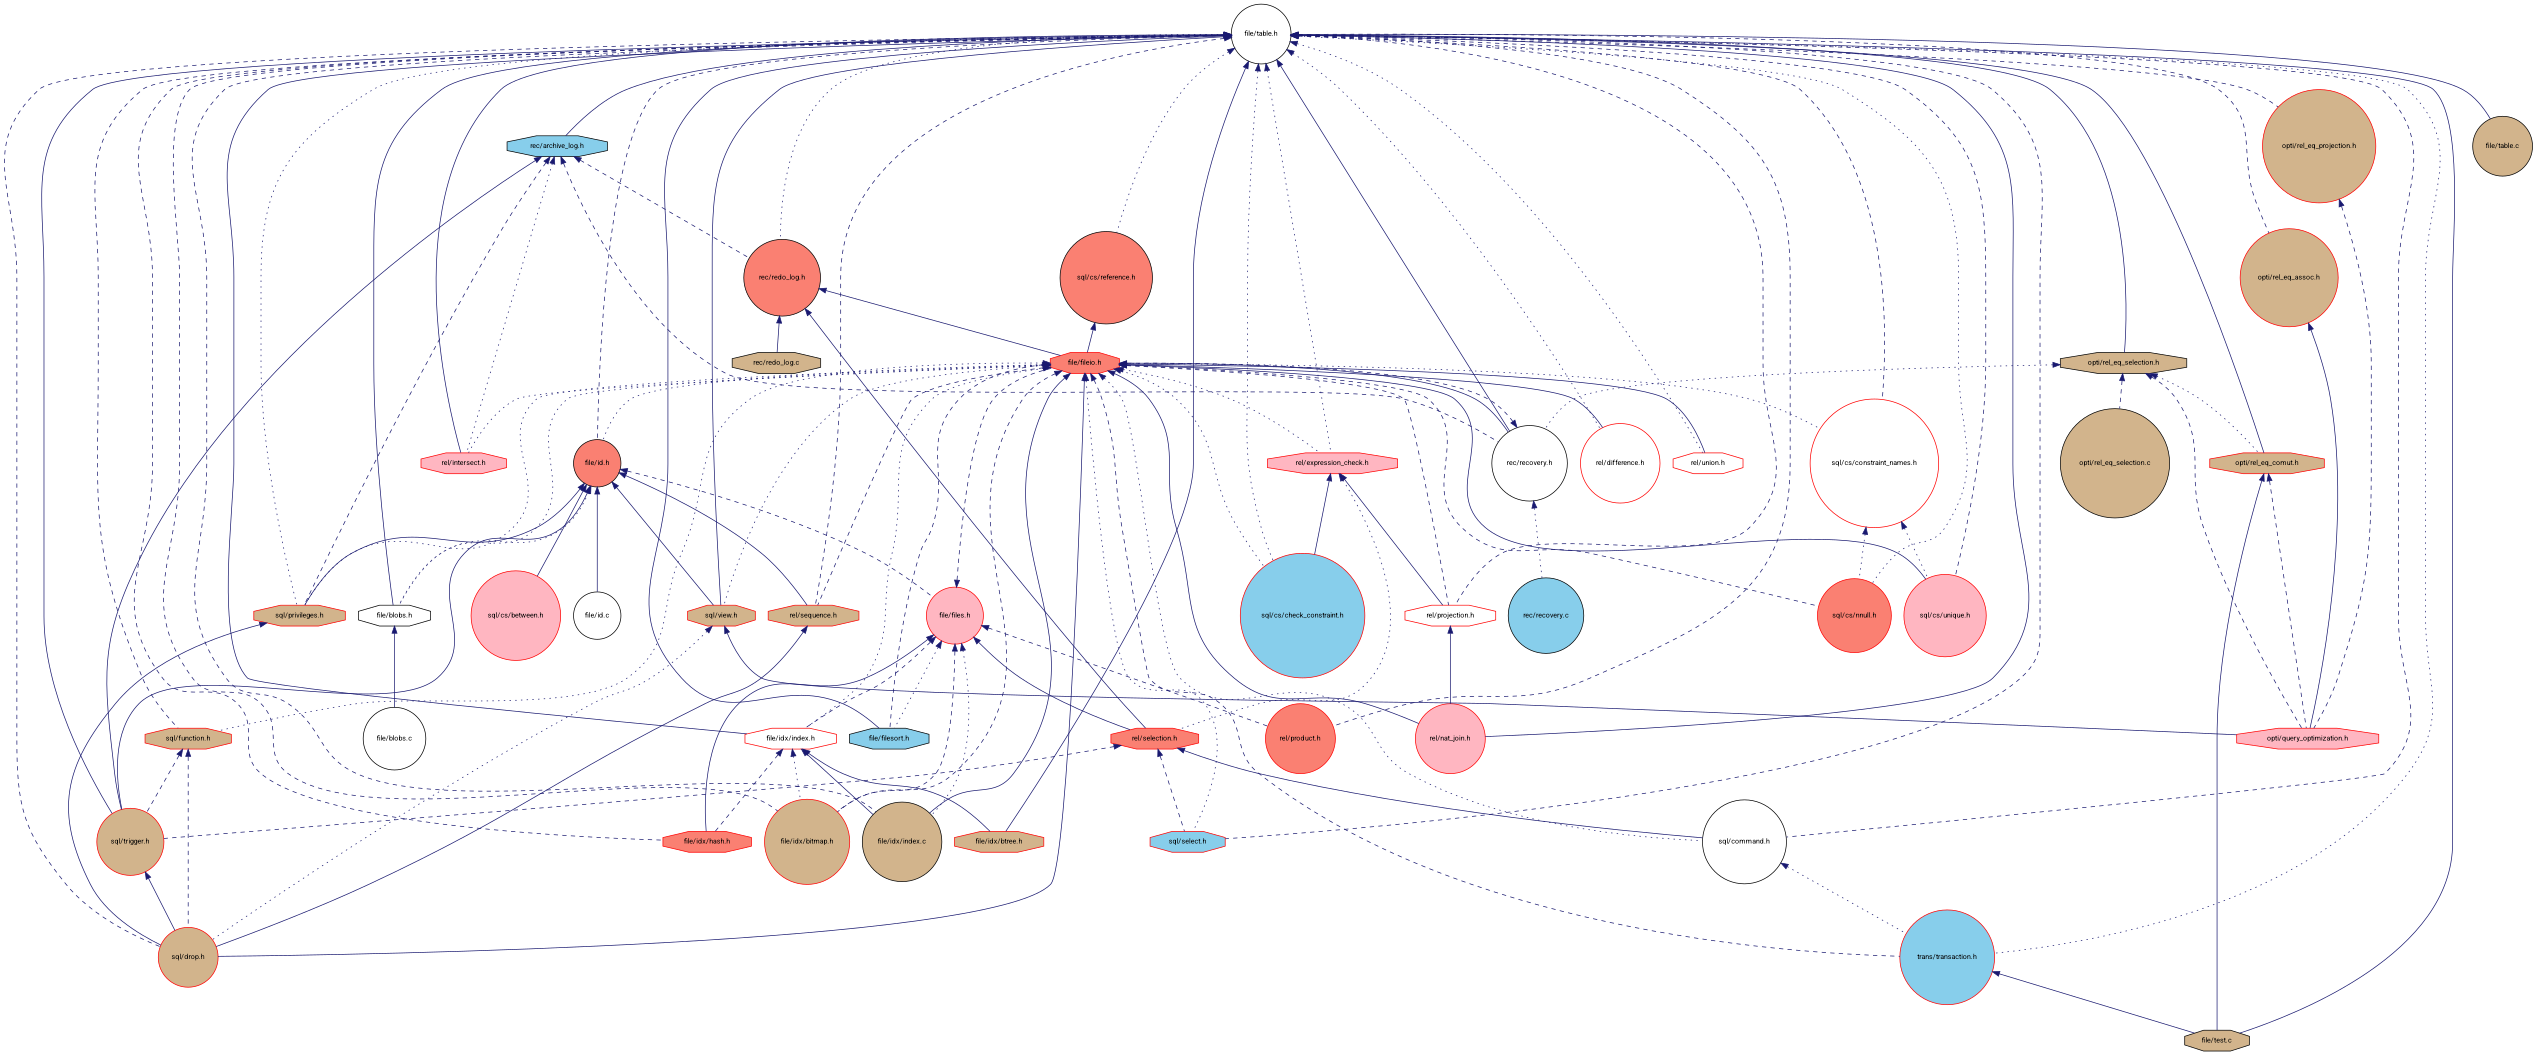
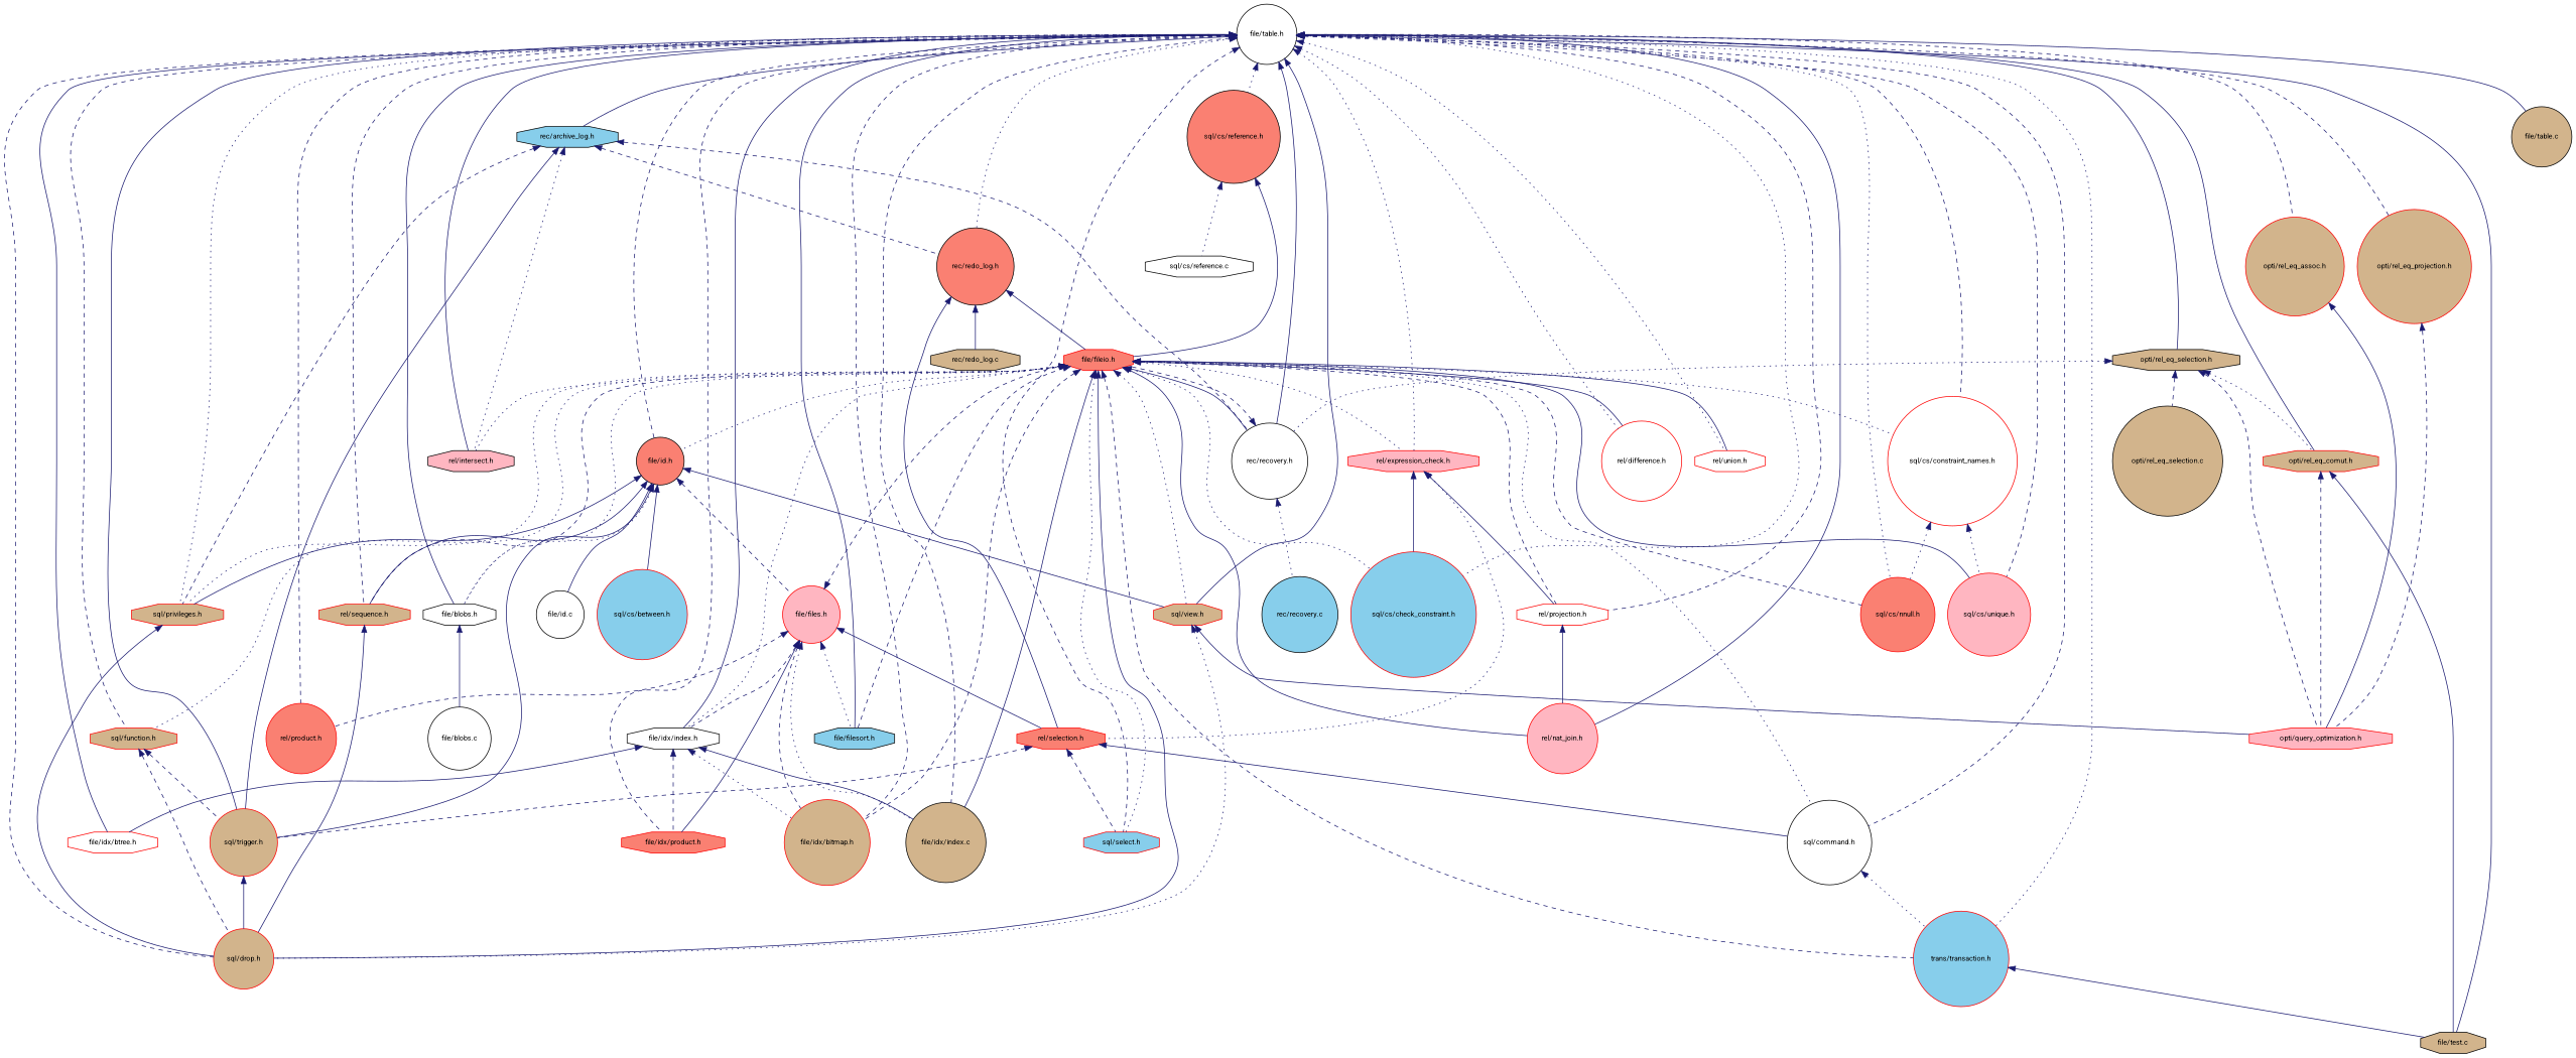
  digraph {
    fontname=Roboto
    node [color=red fillcolor=tan fontname=Roboto fontsize=10 shape=circle style=filled]
    edge [color=midnightblue dir=back fontname=Roboto fontsize=10 labelfontname=Helvetica labelfontsize=10 style=solid]
    n1 [color=black fillcolor=white fontcolor=black height=0.2 label="file/table.h" width=0.4]
    n2 [color=black fillcolor=white height=0.2 label="file/blobs.h" shape=octagon width=0.4]
    n3 [color=black fillcolor=salmon height=0.2 label="sql/cs/reference.h" width=0.4]
    n4 [color=black fillcolor=white height=0.2 label="rec/recovery.h" width=0.4]
    n5 [color=black fillcolor=salmon height=0.2 label="file/id.h" width=0.4]
    n6 [color=black fillcolor=skyblue height=0.2 label="file/filesort.h" shape=octagon width=0.4]
    n7 [color=black fillcolor=white height=0.2 label="sql/command.h" width=0.4]
    n8 [fillcolor=skyblue height=0.2 label="trans/transaction.h" width=0.4]
    n9 [color=black height=0.2 label="file/test.c" shape=octagon width=0.4]
    n10 [height=0.2 label="sql/trigger.h" width=0.4]
    n11 [height=0.2 label="sql/drop.h" width=0.4]
    n12 [fillcolor=skyblue height=0.2 label="sql/select.h" shape=octagon width=0.4]
-   n13 [fillcolor=white height=0.2 label="file/idx/index.h" shape=octagon width=0.4]
+   n13 [color=black fillcolor=white height=0.2 label="file/idx/index.h" shape=octagon width=0.4]
    n14 [height=0.2 label="file/idx/bitmap.h" width=0.4]
-   n15 [height=0.2 label="file/idx/btree.h" shape=octagon width=0.4]
-   n16 [fillcolor=salmon height=0.2 label="file/idx/hash.h" shape=octagon width=0.4]
+   n15 [fillcolor=white height=0.2 label="file/idx/btree.h" shape=octagon width=0.4]
+   n16 [fillcolor=salmon height=0.2 label="file/idx/product.h" shape=octagon width=0.4]
    n17 [color=black height=0.2 label="file/idx/index.c" width=0.4]
    n18 [fillcolor=salmon height=0.2 label="rel/product.h" width=0.4]
    n19 [height=0.2 label="sql/view.h" shape=octagon width=0.4]
    n20 [height=0.2 label="rel/sequence.h" shape=octagon width=0.4]
    n21 [height=0.2 label="sql/privileges.h" shape=octagon width=0.4]
    n22 [fillcolor=lightpink height=0.2 label="rel/expression_check.h" shape=octagon width=0.4]
    n23 [fillcolor=skyblue height=0.2 label="sql/cs/check_constraint.h" width=0.4]
    n24 [fillcolor=white height=0.2 label="rel/projection.h" shape=octagon width=0.4]
    n25 [fillcolor=lightpink height=0.2 label="rel/nat_join.h" width=0.4]
    n26 [fillcolor=white height=0.2 label="sql/cs/constraint_names.h" width=0.4]
    n27 [fillcolor=salmon height=0.2 label="sql/cs/nnull.h" width=0.4]
    n28 [fillcolor=lightpink height=0.2 label="sql/cs/unique.h" width=0.4]
    n29 [fillcolor=white height=0.2 label="rel/difference.h" width=0.4]
-   n30 [fillcolor=lightpink height=0.2 label="rel/intersect.h" shape=octagon width=0.4]
+   n30 [color=black fillcolor=lightpink height=0.2 label="rel/intersect.h" shape=octagon width=0.4]
    n31 [fillcolor=white height=0.2 label="rel/union.h" shape=octagon width=0.4]
    n32 [height=0.2 label="sql/function.h" shape=octagon width=0.4]
    n33 [color=black fillcolor=skyblue height=0.2 label="rec/archive_log.h" shape=octagon width=0.4]
    n34 [color=black fillcolor=salmon height=0.2 label="rec/redo_log.h" width=0.4]
    n35 [color=black height=0.2 label="opti/rel_eq_selection.h" shape=octagon width=0.4]
    n36 [height=0.2 label="opti/rel_eq_comut.h" shape=octagon width=0.4]
    n37 [color=black height=0.2 label="file/table.c" width=0.4]
    n38 [height=0.2 label="opti/rel_eq_assoc.h" width=0.4]
    n39 [height=0.2 label="opti/rel_eq_projection.h" width=0.4]
    n40 [color=black fillcolor=white height=0.2 label="file/blobs.c" width=0.4]
    n41 [fillcolor=salmon height=0.2 label="file/fileio.h" shape=octagon width=0.4]
+   n42 [color=black fillcolor=white height=0.2 label="sql/cs/reference.c" shape=octagon width=0.4]
    n43 [color=black fillcolor=skyblue height=0.2 label="rec/recovery.c" width=0.4]
    n44 [fillcolor=lightpink height=0.2 label="file/files.h" width=0.4]
    n45 [color=black fillcolor=white height=0.2 label="file/id.c" width=0.4]
-   n46 [fillcolor=lightpink height=0.2 label="sql/cs/between.h" width=0.4]
+   n46 [fillcolor=skyblue height=0.2 label="sql/cs/between.h" width=0.4]
    n47 [fillcolor=lightpink height=0.2 label="opti/query_optimization.h" shape=octagon width=0.4]
    n48 [fillcolor=salmon height=0.2 label="rel/selection.h" shape=octagon width=0.4]
    n49 [color=black height=0.2 label="rec/redo_log.c" shape=octagon width=0.4]
    n50 [color=black height=0.2 label="opti/rel_eq_selection.c" width=0.4]
    n1 -> n2
    n1 -> n3 [style=dotted]
    n1 -> n4
    n1 -> n5 [style=dashed]
    n1 -> n6
    n1 -> n7 [style=dashed]
    n1 -> n8 [style=dotted]
    n1 -> n9
    n1 -> n10
    n1 -> n11 [style=dashed]
    n1 -> n12 [style=dashed]
    n1 -> n13
    n1 -> n14 [style=dashed]
    n1 -> n15
    n1 -> n16 [style=dashed]
    n1 -> n17 [style=dashed]
    n1 -> n18 [style=dashed]
    n1 -> n19
    n1 -> n20 [style=dashed]
    n1 -> n21 [style=dotted]
    n1 -> n22 [style=dotted]
    n1 -> n23 [style=dotted]
    n1 -> n24 [style=dashed]
    n1 -> n25
    n1 -> n26 [style=dashed]
    n1 -> n27 [style=dotted]
    n1 -> n28 [style=dashed]
    n1 -> n29 [style=dotted]
    n1 -> n30
    n1 -> n31 [style=dotted]
    n1 -> n32 [style=dashed]
    n1 -> n33
    n1 -> n34 [style=dotted]
    n1 -> n35
    n1 -> n36
    n1 -> n37
    n1 -> n38 [style=dashed]
    n1 -> n39 [style=dashed]
    n2 -> n40
    n3 -> n41
+   n3 -> n42 [style=dotted]
    n4 -> n41 [style=dashed]
    n4 -> n43 [style=dotted]
    n5 -> n2 [style=dotted]
    n5 -> n10
    n5 -> n19
    n5 -> n20
    n5 -> n21
    n5 -> n44 [style=dashed]
    n5 -> n45
    n5 -> n46
    n7 -> n8 [style=dotted]
    n8 -> n9
    n10 -> n11
    n13 -> n14 [style=dotted]
    n13 -> n15
    n13 -> n16 [style=dashed]
    n13 -> n17
    n19 -> n11 [style=dotted]
    n19 -> n47
    n20 -> n11
    n21 -> n11
    n22 -> n23
    n22 -> n24
    n22 -> n48 [style=dotted]
    n24 -> n25
    n26 -> n27 [style=dotted]
    n26 -> n28 [style=dotted]
    n32 -> n10 [style=dashed]
    n32 -> n11 [style=dashed]
    n33 -> n4 [style=dashed]
    n33 -> n10
    n33 -> n21 [style=dashed]
    n33 -> n30 [style=dotted]
    n33 -> n34 [style=dashed]
    n34 -> n41
    n34 -> n48
    n34 -> n49
    n35 -> n4 [style=dotted]
    n35 -> n36 [style=dotted]
    n35 -> n47 [style=dashed]
    n35 -> n50 [style=dashed]
    n36 -> n9
    n36 -> n47 [style=dashed]
    n38 -> n47
    n39 -> n47 [style=dashed]
    n41 -> n2 [style=dotted]
    n41 -> n4
    n41 -> n5 [style=dotted]
    n41 -> n6 [style=dashed]
    n41 -> n7 [style=dotted]
    n41 -> n8 [style=dashed]
    n41 -> n11
    n41 -> n12 [style=dotted]
    n41 -> n13 [style=dotted]
    n41 -> n14 [style=dashed]
    n41 -> n17
    n41 -> n19 [style=dotted]
    n41 -> n20 [style=dashed]
    n41 -> n21 [style=dotted]
    n41 -> n22 [style=dotted]
    n41 -> n23 [style=dotted]
    n41 -> n24 [style=dashed]
    n41 -> n25
    n41 -> n26 [style=dotted]
    n41 -> n27 [style=dashed]
    n41 -> n28
    n41 -> n29
    n41 -> n30 [style=dotted]
    n41 -> n31
    n41 -> n32 [style=dotted]
    n44 -> n6 [style=dotted]
    n44 -> n13 [style=dashed]
    n44 -> n14 [style=dashed]
    n44 -> n16
    n44 -> n17 [style=dotted]
    n44 -> n18 [style=dashed]
    n44 -> n41 [style=dashed]
    n44 -> n48
    n48 -> n7
    n48 -> n10 [style=dashed]
    n48 -> n12 [style=dashed]
  }
